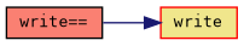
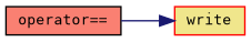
  digraph {
    rankdir=LR
    fontname="DejaVu Sans Mono"
    node [fontname="DejaVu Sans Mono" fontsize=10 shape=record style=filled]
-   n1 [color=black fillcolor=salmon fontcolor=black height=0.2 label="write==" width=0.4]
+   n1 [color=black fillcolor=salmon fontcolor=black height=0.2 label="operator==" width=0.4]
    n2 [color=red height=0.2 label=write width=0.4 fillcolor=khaki]
    n1 -> n2 [color=midnightblue fontname="DejaVu Sans Mono" fontsize=10 labelfontname=Helvetica labelfontsize=10 style=solid]
  }
